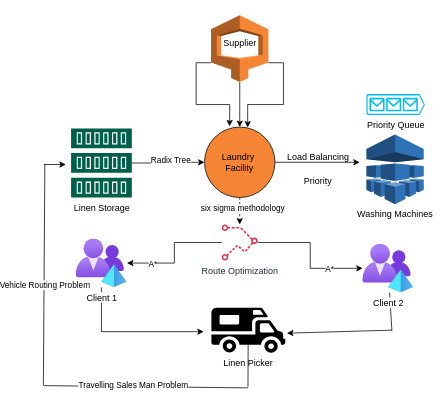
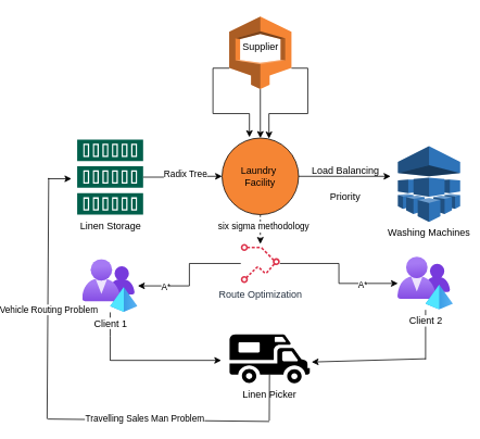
  <mxCell id="0" />
  <mxCell id="1" parent="0" />
  <mxCell id="2" value="" style="edgeStyle=orthogonalEdgeStyle;rounded=0;orthogonalLoop=1;jettySize=auto;html=1;dashed=1;" edge="1" parent="1" source="5" target="11"><mxGeometry relative="1" as="geometry" /></mxCell>
  <mxCell id="3" value="six sigma methodology" style="edgeLabel;html=1;align=center;verticalAlign=middle;resizable=0;points=[];" vertex="1" connectable="0" parent="2"><mxGeometry x="-0.364" y="3" relative="1" as="geometry"><mxPoint as="offset" /></mxGeometry></mxCell>
  <mxCell id="4" value="" style="edgeStyle=orthogonalEdgeStyle;rounded=0;orthogonalLoop=1;jettySize=auto;html=1;" edge="1" parent="1" source="5"><mxGeometry relative="1" as="geometry"><mxPoint x="442" y="216" as="targetPoint" /></mxGeometry></mxCell>
  <mxCell id="5" value="Laundry&amp;nbsp;&lt;div&gt;Facility&lt;/div&gt;" style="ellipse;whiteSpace=wrap;html=1;aspect=fixed;fillColor=#f58534;" vertex="1" parent="1"><mxGeometry x="235" y="169" width="94" height="94" as="geometry" /></mxCell>
  <mxCell id="6" value="Washing Machines" style="outlineConnect=0;dashed=0;verticalLabelPosition=bottom;verticalAlign=top;align=center;html=1;shape=mxgraph.aws3.machine_learning;fillColor=#2E73B8;gradientColor=none;" vertex="1" parent="1"><mxGeometry x="451" y="179" width="76.5" height="93" as="geometry" /></mxCell>
  <mxCell id="7" value="" style="edgeStyle=orthogonalEdgeStyle;rounded=0;orthogonalLoop=1;jettySize=auto;html=1;" edge="1" parent="1" source="11" target="21"><mxGeometry relative="1" as="geometry" /></mxCell>
  <mxCell id="8" value="A*" style="edgeLabel;html=1;align=center;verticalAlign=middle;resizable=0;points=[];" vertex="1" connectable="0" parent="7"><mxGeometry x="0.554" y="1" relative="1" as="geometry"><mxPoint as="offset" /></mxGeometry></mxCell>
  <mxCell id="9" value="" style="edgeStyle=orthogonalEdgeStyle;rounded=0;orthogonalLoop=1;jettySize=auto;html=1;" edge="1" parent="1" source="11" target="23"><mxGeometry relative="1" as="geometry" /></mxCell>
  <mxCell id="10" value="A*" style="edgeLabel;html=1;align=center;verticalAlign=middle;resizable=0;points=[];" vertex="1" connectable="0" parent="9"><mxGeometry x="0.488" y="-1" relative="1" as="geometry"><mxPoint as="offset" /></mxGeometry></mxCell>
  <mxCell id="11" value="Route Optimization" style="sketch=0;outlineConnect=0;fontColor=#232F3E;gradientColor=none;fillColor=#DD344C;strokeColor=none;dashed=0;verticalLabelPosition=bottom;verticalAlign=top;align=center;html=1;fontSize=12;fontStyle=0;aspect=fixed;shape=mxgraph.aws4.location_service_routes;" vertex="1" parent="1"><mxGeometry x="258" y="299" width="48" height="48" as="geometry" /></mxCell>
  <mxCell id="12" value="&amp;nbsp; &amp;nbsp; &amp;nbsp; &amp;nbsp; &amp;nbsp; &amp;nbsp; &amp;nbsp; Load Balancing" style="text;html=1;align=center;verticalAlign=middle;resizable=0;points=[];autosize=1;strokeColor=none;fillColor=none;" vertex="1" parent="1"><mxGeometry x="289" y="196" width="147" height="26" as="geometry" /></mxCell>
  <mxCell id="13" value="&lt;div&gt;&lt;br&gt;&lt;/div&gt;Priority" style="text;html=1;align=center;verticalAlign=middle;resizable=0;points=[];autosize=1;strokeColor=none;fillColor=none;" vertex="1" parent="1"><mxGeometry x="359" y="212" width="53" height="41" as="geometry" /></mxCell>
  <mxCell id="14" style="edgeStyle=orthogonalEdgeStyle;rounded=0;orthogonalLoop=1;jettySize=auto;html=1;exitX=0.5;exitY=1;exitDx=0;exitDy=0;exitPerimeter=0;entryX=0.5;entryY=0;entryDx=0;entryDy=0;" edge="1" parent="1" source="15" target="5"><mxGeometry relative="1" as="geometry" /></mxCell>
  <mxCell id="15" value="" style="outlineConnect=0;dashed=0;verticalLabelPosition=bottom;verticalAlign=top;align=center;html=1;shape=mxgraph.aws3.cloudsearch;fillColor=#F58534;gradientColor=none;" vertex="1" parent="1"><mxGeometry x="243.75" y="20" width="76.5" height="89" as="geometry" /></mxCell>
  <mxCell id="16" style="edgeStyle=orthogonalEdgeStyle;rounded=0;orthogonalLoop=1;jettySize=auto;html=1;exitX=0;exitY=0.71;exitDx=0;exitDy=0;exitPerimeter=0;entryX=0.357;entryY=-0.011;entryDx=0;entryDy=0;entryPerimeter=0;" edge="1" parent="1" source="15" target="5"><mxGeometry relative="1" as="geometry" /></mxCell>
  <mxCell id="17" style="edgeStyle=orthogonalEdgeStyle;rounded=0;orthogonalLoop=1;jettySize=auto;html=1;exitX=1;exitY=0.71;exitDx=0;exitDy=0;exitPerimeter=0;entryX=0.613;entryY=0.006;entryDx=0;entryDy=0;entryPerimeter=0;" edge="1" parent="1" source="15" target="5"><mxGeometry relative="1" as="geometry" /></mxCell>
  <mxCell id="18" value="&amp;nbsp; &amp;nbsp;Supplier" style="text;html=1;align=center;verticalAlign=middle;resizable=0;points=[];autosize=1;strokeColor=none;fillColor=none;" vertex="1" parent="1"><mxGeometry x="241" y="44" width="72" height="26" as="geometry" /></mxCell>
- <mxCell id="19" value="Priority Queue" style="verticalLabelPosition=bottom;html=1;verticalAlign=top;align=center;strokeColor=none;fillColor=#00BEF2;shape=mxgraph.azure.queue_generic;pointerEvents=1;" vertex="1" parent="1"><mxGeometry x="451" y="125" width="78" height="28" as="geometry" /></mxCell>
  <mxCell id="20" style="edgeStyle=orthogonalEdgeStyle;rounded=0;orthogonalLoop=1;jettySize=auto;html=1;endArrow=none;endFill=0;" edge="1" parent="1" source="21"><mxGeometry relative="1" as="geometry"><mxPoint x="97.5" y="442.4" as="targetPoint" /></mxGeometry></mxCell>
  <mxCell id="21" value="Client 1" style="image;aspect=fixed;html=1;points=[];align=center;fontSize=12;image=img/lib/azure2/azure_stack/Multi_Tenancy.svg;" vertex="1" parent="1"><mxGeometry x="63.5" y="318" width="68" height="65" as="geometry" /></mxCell>
  <mxCell id="22" style="rounded=0;orthogonalLoop=1;jettySize=auto;html=1;strokeColor=default;endArrow=none;endFill=0;" edge="1" parent="1" source="23"><mxGeometry relative="1" as="geometry"><mxPoint x="485" y="441" as="targetPoint" /></mxGeometry></mxCell>
- <mxCell id="23" value="Client 2" style="image;aspect=fixed;html=1;points=[];align=center;fontSize=12;image=img/lib/azure2/azure_stack/Multi_Tenancy.svg;" vertex="1" parent="1"><mxGeometry x="446" y="325" width="68" height="65" as="geometry" /></mxCell>
+ <mxCell id="23" value="Client 2" style="image;aspect=fixed;html=1;points=[];align=center;fontSize=12;image=img/lib/azure2/azure_stack/Multi_Tenancy.svg;" vertex="1" parent="1"><mxGeometry x="451" y="315" width="68" height="65" as="geometry" /></mxCell>
  <mxCell id="24" value="" style="edgeStyle=orthogonalEdgeStyle;rounded=0;orthogonalLoop=1;jettySize=auto;html=1;" edge="1" parent="1" source="26" target="5"><mxGeometry relative="1" as="geometry" /></mxCell>
  <mxCell id="25" value="Radix Tree" style="edgeLabel;html=1;align=center;verticalAlign=middle;resizable=0;points=[];" vertex="1" connectable="0" parent="24"><mxGeometry x="0.07" y="3" relative="1" as="geometry"><mxPoint as="offset" /></mxGeometry></mxCell>
  <mxCell id="26" value="Linen Storage" style="sketch=0;pointerEvents=1;shadow=0;dashed=0;html=1;strokeColor=none;fillColor=#005F4B;labelPosition=center;verticalLabelPosition=bottom;verticalAlign=top;align=center;outlineConnect=0;shape=mxgraph.veeam2.storage_stack;" vertex="1" parent="1"><mxGeometry x="57" y="171" width="81" height="92" as="geometry" /></mxCell>
  <mxCell id="27" value="Linen Picker" style="shape=mxgraph.signs.sports.rv;html=1;pointerEvents=1;fillColor=#000000;strokeColor=none;verticalLabelPosition=bottom;verticalAlign=top;align=center;" vertex="1" parent="1"><mxGeometry x="243.75" y="410" width="99" height="60" as="geometry" /></mxCell>
  <mxCell id="28" value="" style="endArrow=none;html=1;rounded=0;endFill=0;" edge="1" parent="1"><mxGeometry width="50" height="50" relative="1" as="geometry"><mxPoint x="21" y="514" as="sourcePoint" /><mxPoint x="293" y="517" as="targetPoint" /></mxGeometry></mxCell>
  <mxCell id="29" value="Travelling Sales Man Problem" style="edgeLabel;html=1;align=center;verticalAlign=middle;resizable=0;points=[];" vertex="1" connectable="0" parent="28"><mxGeometry x="-0.134" y="2" relative="1" as="geometry"><mxPoint y="-1" as="offset" /></mxGeometry></mxCell>
  <mxCell id="30" value="" style="endArrow=none;html=1;rounded=0;endFill=0;" edge="1" parent="1"><mxGeometry width="50" height="50" relative="1" as="geometry"><mxPoint x="20" y="514" as="sourcePoint" /><mxPoint x="22" y="218" as="targetPoint" /></mxGeometry></mxCell>
  <mxCell id="31" value="Vehicle Routing Problem" style="edgeLabel;html=1;align=center;verticalAlign=middle;resizable=0;points=[];" vertex="1" connectable="0" parent="30"><mxGeometry x="-0.086" y="-1" relative="1" as="geometry"><mxPoint as="offset" /></mxGeometry></mxCell>
  <mxCell id="32" value="" style="endArrow=classic;html=1;rounded=0;" edge="1" parent="1"><mxGeometry width="50" height="50" relative="1" as="geometry"><mxPoint x="21" y="219" as="sourcePoint" /><mxPoint x="50" y="219" as="targetPoint" /></mxGeometry></mxCell>
  <mxCell id="33" value="" style="endArrow=classic;html=1;rounded=0;" edge="1" parent="1"><mxGeometry width="50" height="50" relative="1" as="geometry"><mxPoint x="98" y="442" as="sourcePoint" /><mxPoint x="234" y="442" as="targetPoint" /></mxGeometry></mxCell>
  <mxCell id="34" value="" style="endArrow=classic;html=1;rounded=0;" edge="1" parent="1"><mxGeometry width="50" height="50" relative="1" as="geometry"><mxPoint x="485" y="440" as="sourcePoint" /><mxPoint x="345" y="444" as="targetPoint" /></mxGeometry></mxCell>
  <mxCell id="35" value="" style="endArrow=none;html=1;rounded=0;exitX=0.5;exitY=0.82;exitDx=0;exitDy=0;exitPerimeter=0;endFill=0;" edge="1" parent="1" source="27"><mxGeometry width="50" height="50" relative="1" as="geometry"><mxPoint x="299" y="461" as="sourcePoint" /><mxPoint x="293" y="516" as="targetPoint" /></mxGeometry></mxCell>
